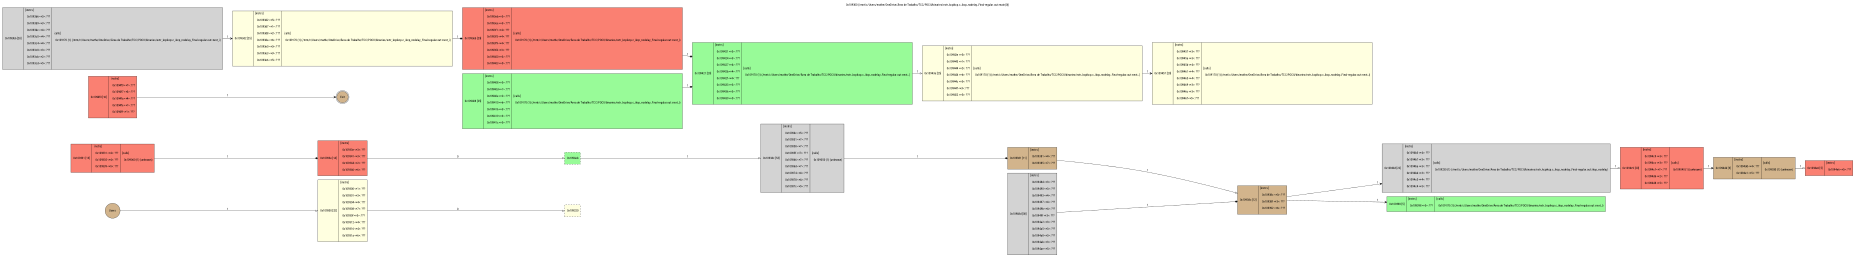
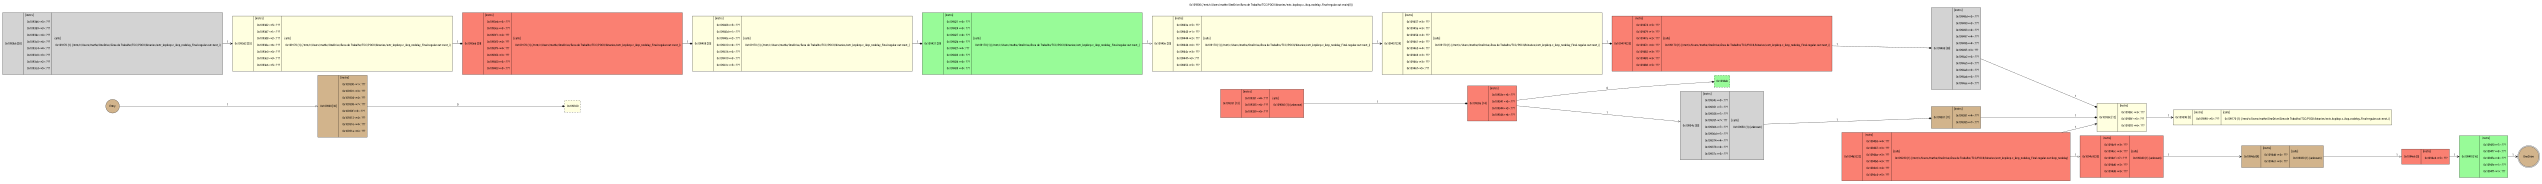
  digraph {
    fontname="Roboto Condensed"
    label="0x109300 (/mnt/c/Users/mathe/OneDrive/Área de Trabalho/TCC/POCII/binaries/extr_kcpikcp.c_ikcp_nodelay_Final-regular.out::main(0))"
    labelloc=t
    rankdir=LR
    node [fillcolor=salmon fontname="Roboto Condensed" shape=record style=filled]
    edge [arrowhead=diamond fontname="Roboto Condensed"]
-   Entry [fillcolor=tan height=0.3 shape=circle width=0.3 label=Users]
-   n2 [fillcolor=lightyellow label="{\n     0x109300 [32]\l\n     | [instrs]\l\n     &nbsp;&nbsp;0x109300 \<+1\>: ???\l\n     &nbsp;&nbsp;0x109301 \<+3\>: ???\l\n     &nbsp;&nbsp;0x109304 \<+4\>: ???\l\n     &nbsp;&nbsp;0x109308 \<+7\>: ???\l\n     &nbsp;&nbsp;0x10930f \<+3\>: ???\l\n     &nbsp;&nbsp;0x109312 \<+4\>: ???\l\n     &nbsp;&nbsp;0x109316 \<+4\>: ???\l\n     &nbsp;&nbsp;0x10931a \<+6\>: ???\l\n  }"]
+   Entry [fillcolor=tan height=0.3 shape=circle width=0.3]
+   n2 [fillcolor=tan label="{\n     0x109300 [32]\l\n     | [instrs]\l\n     &nbsp;&nbsp;0x109300 \<+1\>: ???\l\n     &nbsp;&nbsp;0x109301 \<+3\>: ???\l\n     &nbsp;&nbsp;0x109304 \<+4\>: ???\l\n     &nbsp;&nbsp;0x109308 \<+7\>: ???\l\n     &nbsp;&nbsp;0x10930f \<+3\>: ???\l\n     &nbsp;&nbsp;0x109312 \<+4\>: ???\l\n     &nbsp;&nbsp;0x109316 \<+4\>: ???\l\n     &nbsp;&nbsp;0x10931a \<+6\>: ???\l\n  }"]
    n3 [fillcolor=lightyellow label="{\n     0x109320\l\n  }" style="dashed,filled"]
    n4 [label="{\n     0x109331 [13]\l\n     | [instrs]\l\n     &nbsp;&nbsp;0x109331 \<+4\>: ???\l\n     &nbsp;&nbsp;0x109335 \<+4\>: ???\l\n     &nbsp;&nbsp;0x109339 \<+5\>: ???\l\n     | [calls]\l\n     &nbsp;&nbsp;0x109060 \{1\} (unknown)\l\n  }"]
    n5 [label="{\n     0x10933e [14]\l\n     | [instrs]\l\n     &nbsp;&nbsp;0x10933e \<+3\>: ???\l\n     &nbsp;&nbsp;0x109341 \<+3\>: ???\l\n     &nbsp;&nbsp;0x109344 \<+2\>: ???\l\n     &nbsp;&nbsp;0x109346 \<+6\>: ???\l\n  }"]
    n6 [fillcolor=palegreen label="{\n     0x1094eb\l\n  }" style="dashed,filled"]
    n7 [fillcolor=lightgrey label="{\n     0x10934c [53]\l\n     | [instrs]\l\n     &nbsp;&nbsp;0x10934c \<+5\>: ???\l\n     &nbsp;&nbsp;0x109351 \<+7\>: ???\l\n     &nbsp;&nbsp;0x109358 \<+7\>: ???\l\n     &nbsp;&nbsp;0x10935f \<+7\>: ???\l\n     &nbsp;&nbsp;0x109366 \<+7\>: ???\l\n     &nbsp;&nbsp;0x10936d \<+7\>: ???\l\n     &nbsp;&nbsp;0x109374 \<+4\>: ???\l\n     &nbsp;&nbsp;0x109378 \<+4\>: ???\l\n     &nbsp;&nbsp;0x10937c \<+5\>: ???\l\n     | [calls]\l\n     &nbsp;&nbsp;0x109050 \{1\} (unknown)\l\n  }"]
    n8 [fillcolor=tan label="{\n     0x109381 [11]\l\n     | [instrs]\l\n     &nbsp;&nbsp;0x109381 \<+4\>: ???\l\n     &nbsp;&nbsp;0x109385 \<+7\>: ???\l\n  }"]
-   n9 [fillcolor=tan label="{\n     0x10938c [12]\l\n     | [instrs]\l\n     &nbsp;&nbsp;0x10938c \<+3\>: ???\l\n     &nbsp;&nbsp;0x10938f \<+3\>: ???\l\n     &nbsp;&nbsp;0x109392 \<+6\>: ???\l\n  }"]
-   Exit [fillcolor=tan height=0.3 peripheries=2 shape=circle width=0.3]
-   n11 [fillcolor=lightgrey label="{\n     0x1094b3 [22]\l\n     | [instrs]\l\n     &nbsp;&nbsp;0x1094b3 \<+4\>: ???\l\n     &nbsp;&nbsp;0x1094b7 \<+3\>: ???\l\n     &nbsp;&nbsp;0x1094ba \<+3\>: ???\l\n     &nbsp;&nbsp;0x1094bd \<+3\>: ???\l\n     &nbsp;&nbsp;0x1094c0 \<+4\>: ???\l\n     &nbsp;&nbsp;0x1094c4 \<+5\>: ???\l\n     | [calls]\l\n     &nbsp;&nbsp;0x109230 \{1\} (/mnt/c/Users/mathe/OneDrive/Área de Trabalho/TCC/POCII/binaries/extr_kcpikcp.c_ikcp_nodelay_Final-regular.out::ikcp_nodelay)\l\n  }"]
-   n12 [fillcolor=palegreen label="{\n     0x109398 [5]\l\n     | [instrs]\l\n     &nbsp;&nbsp;0x109398 \<+5\>: ???\l\n     | [calls]\l\n     &nbsp;&nbsp;0x109170 \{1\} (/mnt/c/Users/mathe/OneDrive/Área de Trabalho/TCC/POCII/binaries/extr_kcpikcp.c_ikcp_nodelay_Final-regular.out::next_i)\l\n  }"]
+   n9 [fillcolor=lightyellow label="{\n     0x10938c [12]\l\n     | [instrs]\l\n     &nbsp;&nbsp;0x10938c \<+3\>: ???\l\n     &nbsp;&nbsp;0x10938f \<+3\>: ???\l\n     &nbsp;&nbsp;0x109392 \<+6\>: ???\l\n  }"]
+   Exit [fillcolor=tan height=0.3 peripheries=2 shape=circle width=0.3 label=OneDrive]
+   n11 [label="{\n     0x1094b3 [22]\l\n     | [instrs]\l\n     &nbsp;&nbsp;0x1094b3 \<+4\>: ???\l\n     &nbsp;&nbsp;0x1094b7 \<+3\>: ???\l\n     &nbsp;&nbsp;0x1094ba \<+3\>: ???\l\n     &nbsp;&nbsp;0x1094bd \<+3\>: ???\l\n     &nbsp;&nbsp;0x1094c0 \<+4\>: ???\l\n     &nbsp;&nbsp;0x1094c4 \<+5\>: ???\l\n     | [calls]\l\n     &nbsp;&nbsp;0x109230 \{1\} (/mnt/c/Users/mathe/OneDrive/Área de Trabalho/TCC/POCII/binaries/extr_kcpikcp.c_ikcp_nodelay_Final-regular.out::ikcp_nodelay)\l\n  }"]
+   n12 [fillcolor=lightyellow label="{\n     0x109398 [5]\l\n     | [instrs]\l\n     &nbsp;&nbsp;0x109398 \<+5\>: ???\l\n     | [calls]\l\n     &nbsp;&nbsp;0x109170 \{1\} (/mnt/c/Users/mathe/OneDrive/Área de Trabalho/TCC/POCII/binaries/extr_kcpikcp.c_ikcp_nodelay_Final-regular.out::next_i)\l\n  }"]
    n13 [label="{\n     0x1094c9 [20]\l\n     | [instrs]\l\n     &nbsp;&nbsp;0x1094c9 \<+3\>: ???\l\n     &nbsp;&nbsp;0x1094cc \<+3\>: ???\l\n     &nbsp;&nbsp;0x1094cf \<+7\>: ???\l\n     &nbsp;&nbsp;0x1094d6 \<+2\>: ???\l\n     &nbsp;&nbsp;0x1094d8 \<+5\>: ???\l\n     | [calls]\l\n     &nbsp;&nbsp;0x109040 \{1\} (unknown)\l\n  }"]
    n14 [fillcolor=tan label="{\n     0x1094dd [9]\l\n     | [instrs]\l\n     &nbsp;&nbsp;0x1094dd \<+4\>: ???\l\n     &nbsp;&nbsp;0x1094e1 \<+5\>: ???\l\n     | [calls]\l\n     &nbsp;&nbsp;0x109030 \{1\} (unknown)\l\n  }"]
    n15 [fillcolor=lightgrey label="{\n     0x1093b6 [28]\l\n     | [instrs]\l\n     &nbsp;&nbsp;0x1093b6 \<+3\>: ???\l\n     &nbsp;&nbsp;0x1093b9 \<+3\>: ???\l\n     &nbsp;&nbsp;0x1093bc \<+4\>: ???\l\n     &nbsp;&nbsp;0x1093c0 \<+4\>: ???\l\n     &nbsp;&nbsp;0x1093c4 \<+4\>: ???\l\n     &nbsp;&nbsp;0x1093c8 \<+3\>: ???\l\n     &nbsp;&nbsp;0x1093cb \<+2\>: ???\l\n     &nbsp;&nbsp;0x1093cd \<+5\>: ???\l\n     | [calls]\l\n     &nbsp;&nbsp;0x109170 \{1\} (/mnt/c/Users/mathe/OneDrive/Área de Trabalho/TCC/POCII/binaries/extr_kcpikcp.c_ikcp_nodelay_Final-regular.out::next_i)\l\n  }"]
    n16 [fillcolor=lightyellow label="{\n     0x1093d2 [25]\l\n     | [instrs]\l\n     &nbsp;&nbsp;0x1093d2 \<+5\>: ???\l\n     &nbsp;&nbsp;0x1093d7 \<+1\>: ???\l\n     &nbsp;&nbsp;0x1093d8 \<+2\>: ???\l\n     &nbsp;&nbsp;0x1093da \<+6\>: ???\l\n     &nbsp;&nbsp;0x1093e0 \<+3\>: ???\l\n     &nbsp;&nbsp;0x1093e3 \<+3\>: ???\l\n     &nbsp;&nbsp;0x1093e6 \<+5\>: ???\l\n     | [calls]\l\n     &nbsp;&nbsp;0x109170 \{1\} (/mnt/c/Users/mathe/OneDrive/Área de Trabalho/TCC/POCII/binaries/extr_kcpikcp.c_ikcp_nodelay_Final-regular.out::next_i)\l\n  }"]
    n17 [label="{\n     0x1093eb [29]\l\n     | [instrs]\l\n     &nbsp;&nbsp;0x1093eb \<+3\>: ???\l\n     &nbsp;&nbsp;0x1093ee \<+3\>: ???\l\n     &nbsp;&nbsp;0x1093f1 \<+4\>: ???\l\n     &nbsp;&nbsp;0x1093f5 \<+4\>: ???\l\n     &nbsp;&nbsp;0x1093f9 \<+4\>: ???\l\n     &nbsp;&nbsp;0x1093fd \<+3\>: ???\l\n     &nbsp;&nbsp;0x109400 \<+3\>: ???\l\n     &nbsp;&nbsp;0x109403 \<+5\>: ???\l\n     | [calls]\l\n     &nbsp;&nbsp;0x109170 \{1\} (/mnt/c/Users/mathe/OneDrive/Área de Trabalho/TCC/POCII/binaries/extr_kcpikcp.c_ikcp_nodelay_Final-regular.out::next_i)\l\n  }"]
-   n18 [fillcolor=palegreen label="{\n     0x109408 [25]\l\n     | [instrs]\l\n     &nbsp;&nbsp;0x109408 \<+5\>: ???\l\n     &nbsp;&nbsp;0x10940d \<+1\>: ???\l\n     &nbsp;&nbsp;0x10940e \<+2\>: ???\l\n     &nbsp;&nbsp;0x109410 \<+6\>: ???\l\n     &nbsp;&nbsp;0x109416 \<+3\>: ???\l\n     &nbsp;&nbsp;0x109419 \<+3\>: ???\l\n     &nbsp;&nbsp;0x10941c \<+5\>: ???\l\n     | [calls]\l\n     &nbsp;&nbsp;0x109170 \{1\} (/mnt/c/Users/mathe/OneDrive/Área de Trabalho/TCC/POCII/binaries/extr_kcpikcp.c_ikcp_nodelay_Final-regular.out::next_i)\l\n  }"]
+   n18 [fillcolor=lightyellow label="{\n     0x109408 [25]\l\n     | [instrs]\l\n     &nbsp;&nbsp;0x109408 \<+5\>: ???\l\n     &nbsp;&nbsp;0x10940d \<+1\>: ???\l\n     &nbsp;&nbsp;0x10940e \<+2\>: ???\l\n     &nbsp;&nbsp;0x109410 \<+6\>: ???\l\n     &nbsp;&nbsp;0x109416 \<+3\>: ???\l\n     &nbsp;&nbsp;0x109419 \<+3\>: ???\l\n     &nbsp;&nbsp;0x10941c \<+5\>: ???\l\n     | [calls]\l\n     &nbsp;&nbsp;0x109170 \{1\} (/mnt/c/Users/mathe/OneDrive/Área de Trabalho/TCC/POCII/binaries/extr_kcpikcp.c_ikcp_nodelay_Final-regular.out::next_i)\l\n  }"]
    n19 [fillcolor=palegreen label="{\n     0x109421 [29]\l\n     | [instrs]\l\n     &nbsp;&nbsp;0x109421 \<+3\>: ???\l\n     &nbsp;&nbsp;0x109424 \<+3\>: ???\l\n     &nbsp;&nbsp;0x109427 \<+4\>: ???\l\n     &nbsp;&nbsp;0x10942b \<+4\>: ???\l\n     &nbsp;&nbsp;0x10942f \<+4\>: ???\l\n     &nbsp;&nbsp;0x109433 \<+3\>: ???\l\n     &nbsp;&nbsp;0x109436 \<+3\>: ???\l\n     &nbsp;&nbsp;0x109439 \<+5\>: ???\l\n     | [calls]\l\n     &nbsp;&nbsp;0x109170 \{1\} (/mnt/c/Users/mathe/OneDrive/Área de Trabalho/TCC/POCII/binaries/extr_kcpikcp.c_ikcp_nodelay_Final-regular.out::next_i)\l\n  }"]
    n20 [fillcolor=lightyellow label="{\n     0x10943e [25]\l\n     | [instrs]\l\n     &nbsp;&nbsp;0x10943e \<+5\>: ???\l\n     &nbsp;&nbsp;0x109443 \<+1\>: ???\l\n     &nbsp;&nbsp;0x109444 \<+2\>: ???\l\n     &nbsp;&nbsp;0x109446 \<+6\>: ???\l\n     &nbsp;&nbsp;0x10944c \<+3\>: ???\l\n     &nbsp;&nbsp;0x10944f \<+3\>: ???\l\n     &nbsp;&nbsp;0x109452 \<+5\>: ???\l\n     | [calls]\l\n     &nbsp;&nbsp;0x109170 \{1\} (/mnt/c/Users/mathe/OneDrive/Área de Trabalho/TCC/POCII/binaries/extr_kcpikcp.c_ikcp_nodelay_Final-regular.out::next_i)\l\n  }"]
    n21 [fillcolor=lightyellow label="{\n     0x109457 [29]\l\n     | [instrs]\l\n     &nbsp;&nbsp;0x109457 \<+3\>: ???\l\n     &nbsp;&nbsp;0x10945a \<+3\>: ???\l\n     &nbsp;&nbsp;0x10945d \<+4\>: ???\l\n     &nbsp;&nbsp;0x109461 \<+4\>: ???\l\n     &nbsp;&nbsp;0x109465 \<+4\>: ???\l\n     &nbsp;&nbsp;0x109469 \<+3\>: ???\l\n     &nbsp;&nbsp;0x10946c \<+3\>: ???\l\n     &nbsp;&nbsp;0x10946f \<+5\>: ???\l\n     | [calls]\l\n     &nbsp;&nbsp;0x109170 \{1\} (/mnt/c/Users/mathe/OneDrive/Área de Trabalho/TCC/POCII/binaries/extr_kcpikcp.c_ikcp_nodelay_Final-regular.out::next_i)\l\n  }"]
+   n22 [label="{\n     0x109474 [25]\l\n     | [instrs]\l\n     &nbsp;&nbsp;0x109474 \<+5\>: ???\l\n     &nbsp;&nbsp;0x109479 \<+1\>: ???\l\n     &nbsp;&nbsp;0x10947a \<+2\>: ???\l\n     &nbsp;&nbsp;0x10947c \<+6\>: ???\l\n     &nbsp;&nbsp;0x109482 \<+3\>: ???\l\n     &nbsp;&nbsp;0x109485 \<+3\>: ???\l\n     &nbsp;&nbsp;0x109488 \<+5\>: ???\l\n     | [calls]\l\n     &nbsp;&nbsp;0x109170 \{1\} (/mnt/c/Users/mathe/OneDrive/Área de Trabalho/TCC/POCII/binaries/extr_kcpikcp.c_ikcp_nodelay_Final-regular.out::next_i)\l\n  }"]
    n23 [fillcolor=lightgrey label="{\n     0x10948d [38]\l\n     | [instrs]\l\n     &nbsp;&nbsp;0x10948d \<+3\>: ???\l\n     &nbsp;&nbsp;0x109490 \<+3\>: ???\l\n     &nbsp;&nbsp;0x109493 \<+4\>: ???\l\n     &nbsp;&nbsp;0x109497 \<+4\>: ???\l\n     &nbsp;&nbsp;0x10949b \<+4\>: ???\l\n     &nbsp;&nbsp;0x10949f \<+3\>: ???\l\n     &nbsp;&nbsp;0x1094a2 \<+3\>: ???\l\n     &nbsp;&nbsp;0x1094a5 \<+3\>: ???\l\n     &nbsp;&nbsp;0x1094a8 \<+3\>: ???\l\n     &nbsp;&nbsp;0x1094ab \<+3\>: ???\l\n     &nbsp;&nbsp;0x1094ae \<+5\>: ???\l\n  }"]
    n24 [label="{\n     0x1094e6 [5]\l\n     | [instrs]\l\n     &nbsp;&nbsp;0x1094e6 \<+5\>: ???\l\n  }"]
-   n25 [label="{\n     0x1094f0 [16]\l\n     | [instrs]\l\n     &nbsp;&nbsp;0x1094f0 \<+7\>: ???\l\n     &nbsp;&nbsp;0x1094f7 \<+3\>: ???\l\n     &nbsp;&nbsp;0x1094fa \<+4\>: ???\l\n     &nbsp;&nbsp;0x1094fe \<+1\>: ???\l\n     &nbsp;&nbsp;0x1094ff \<+1\>: ???\l\n  }"]
+   n25 [fillcolor=palegreen label="{\n     0x1094f0 [16]\l\n     | [instrs]\l\n     &nbsp;&nbsp;0x1094f0 \<+7\>: ???\l\n     &nbsp;&nbsp;0x1094f7 \<+3\>: ???\l\n     &nbsp;&nbsp;0x1094fa \<+4\>: ???\l\n     &nbsp;&nbsp;0x1094fe \<+1\>: ???\l\n     &nbsp;&nbsp;0x1094ff \<+1\>: ???\l\n  }"]
    Entry -> n2 [arrowhead=onormal label=" 1"]
-   n2 -> n3 [arrowhead=onormal label=" 0"]
+   n2 -> n3 [label=" 0"]
    n4 -> n5 [label=" 1"]
-   n5 -> n6 [arrowhead=onormal label=" 0"]
-   n6 -> n7 [arrowhead=onormal label=" 1"]
+   n5 -> n6 [label=" 0"]
+   n5 -> n7 [arrowhead=onormal label=" 1"]
    n7 -> n8 [label=" 1"]
-   n8 -> n9 [arrowhead=onormal label=" 1"]
-   n9 -> n11 [arrowhead=vee label=" 1"]
+   n8 -> n9 [label=" 1"]
+   n11 -> n9 [arrowhead=vee label=" 1"]
    n9 -> n12 [arrowhead=vee label=" 1"]
    n11 -> n13 [arrowhead=onormal label=" 1"]
    n13 -> n14 [arrowhead=vee label=" 1"]
    n14 -> n24 [arrowhead=onormal label=" 1"]
    n15 -> n16 [arrowhead=vee label=" 1"]
    n16 -> n17 [label=" 1"]
-   n17 -> n19 [label=" 1"]
+   n17 -> n18 [label=" 1"]
    n18 -> n19 [label=" 1"]
    n19 -> n20 [arrowhead=onormal label=" 1"]
    n20 -> n21 [arrowhead=vee label=" 1"]
+   n21 -> n22 [label=" 1"]
+   n22 -> n23 [label=" 1"]
    n23 -> n9 [label=" 1"]
+   n24 -> n25 [arrowhead=vee label=" 1"]
    n25 -> Exit [arrowhead=vee label=" 1"]
  }
